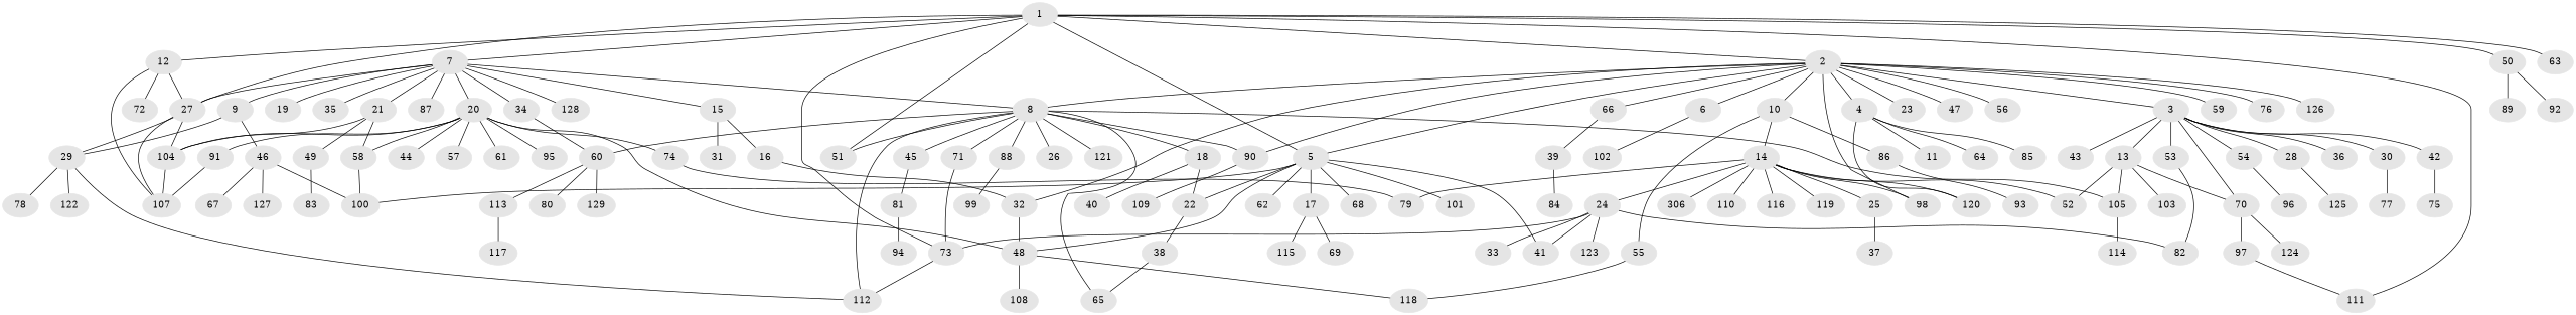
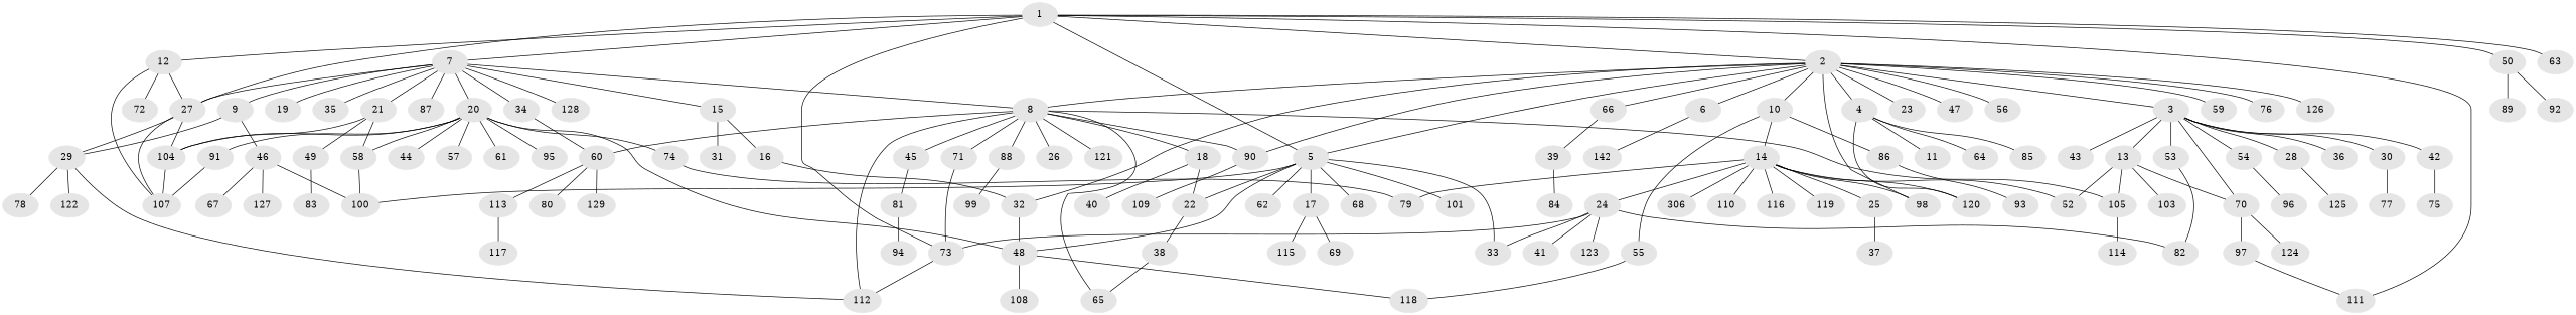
  graph {
    node [color=gray90 style=filled]
    1
    2
    5
    7
    12
    27
    50
-   51
    63
    73
    111
    3
    4
    6
    8
    10
    23
    32
    47
    56
    59
    66
    76
    90
    98
    126
    17
    22
    33
    48
    62
    68
    100
    101
    9
    15
    19
    20
    21
    34
    35
    87
    128
    72
    107
    29
    104
    89
    92
    112
    13
    28
    30
    36
    42
    43
    53
    54
    70
    11
    64
    85
    120
-   102
+   102 [label=142]
    18
    26
    45
    60
    65
    71
    88
    105
    121
    14
    55
    86
    39
    84
    109
    52
    103
    125
    77
    75
    82
    96
    97
    124
    69
    115
    38
    108
    118
    46
    16
    31
    44
    57
    58
    61
    74
    91
    95
    49
    40
    81
    80
    113
    129
    99
    114
    78
    122
    67
    127
    24
    25
    79
    n119 [label=306]
    110
    116
    119
    93
    41
    123
    37
    83
    94
    117
    1 -- 2
    1 -- 5
    1 -- 7
    1 -- 12
    1 -- 27
    1 -- 50
-   1 -- 51
    1 -- 63
    1 -- 73
    1 -- 111
    2 -- 5
    2 -- 3
    2 -- 4
    2 -- 6
    2 -- 8
    2 -- 10
    2 -- 23
    2 -- 32
    2 -- 47
    2 -- 56
    2 -- 59
    2 -- 66
    2 -- 76
    2 -- 90
    2 -- 98
    2 -- 126
    5 -- 17
    5 -- 22
-   5 -- 41
+   5 -- 33
    5 -- 48
    5 -- 62
    5 -- 68
    5 -- 100
    5 -- 101
    7 -- 27
    7 -- 8
    7 -- 9
    7 -- 15
    7 -- 19
    7 -- 20
    7 -- 21
    7 -- 34
    7 -- 35
    7 -- 87
    7 -- 128
    12 -- 27
    12 -- 72
    12 -- 107
    27 -- 107
    27 -- 29
    27 -- 104
    50 -- 89
    50 -- 92
    73 -- 112
    3 -- 13
    3 -- 28
    3 -- 30
    3 -- 36
    3 -- 42
    3 -- 43
    3 -- 53
    3 -- 54
    3 -- 70
    4 -- 11
    4 -- 64
    4 -- 85
    4 -- 120
    6 -- 102
-   8 -- 51
    8 -- 90
    8 -- 112
    8 -- 18
    8 -- 26
    8 -- 45
    8 -- 60
    8 -- 65
    8 -- 71
    8 -- 88
    8 -- 105
    8 -- 121
    10 -- 14
    10 -- 55
    10 -- 86
    32 -- 48
    66 -- 39
    90 -- 109
    17 -- 69
    17 -- 115
    22 -- 38
    48 -- 108
    48 -- 118
    9 -- 29
    9 -- 46
    15 -- 16
    15 -- 31
    20 -- 48
    20 -- 104
    20 -- 44
    20 -- 57
    20 -- 58
    20 -- 61
    20 -- 74
    20 -- 91
    20 -- 95
    21 -- 104
    21 -- 58
    21 -- 49
    34 -- 60
    29 -- 112
    29 -- 78
    29 -- 122
    104 -- 107
    13 -- 70
    13 -- 105
    13 -- 52
    13 -- 103
    28 -- 125
    30 -- 77
    42 -- 75
    53 -- 82
    54 -- 96
    70 -- 97
    70 -- 124
    18 -- 22
    18 -- 40
    45 -- 81
    60 -- 80
    60 -- 113
    60 -- 129
    71 -- 73
    88 -- 99
    105 -- 114
    14 -- 98
    14 -- 120
    14 -- 52
    14 -- 24
    14 -- 25
    14 -- 79
    14 -- n119
    14 -- 110
    14 -- 116
    14 -- 119
    55 -- 118
    86 -- 93
    39 -- 84
    97 -- 111
    38 -- 65
    46 -- 100
    46 -- 67
    46 -- 127
    16 -- 32
    58 -- 100
    74 -- 79
    91 -- 107
    49 -- 83
    81 -- 94
    113 -- 117
    24 -- 73
    24 -- 33
    24 -- 82
    24 -- 41
    24 -- 123
    25 -- 37
  }
